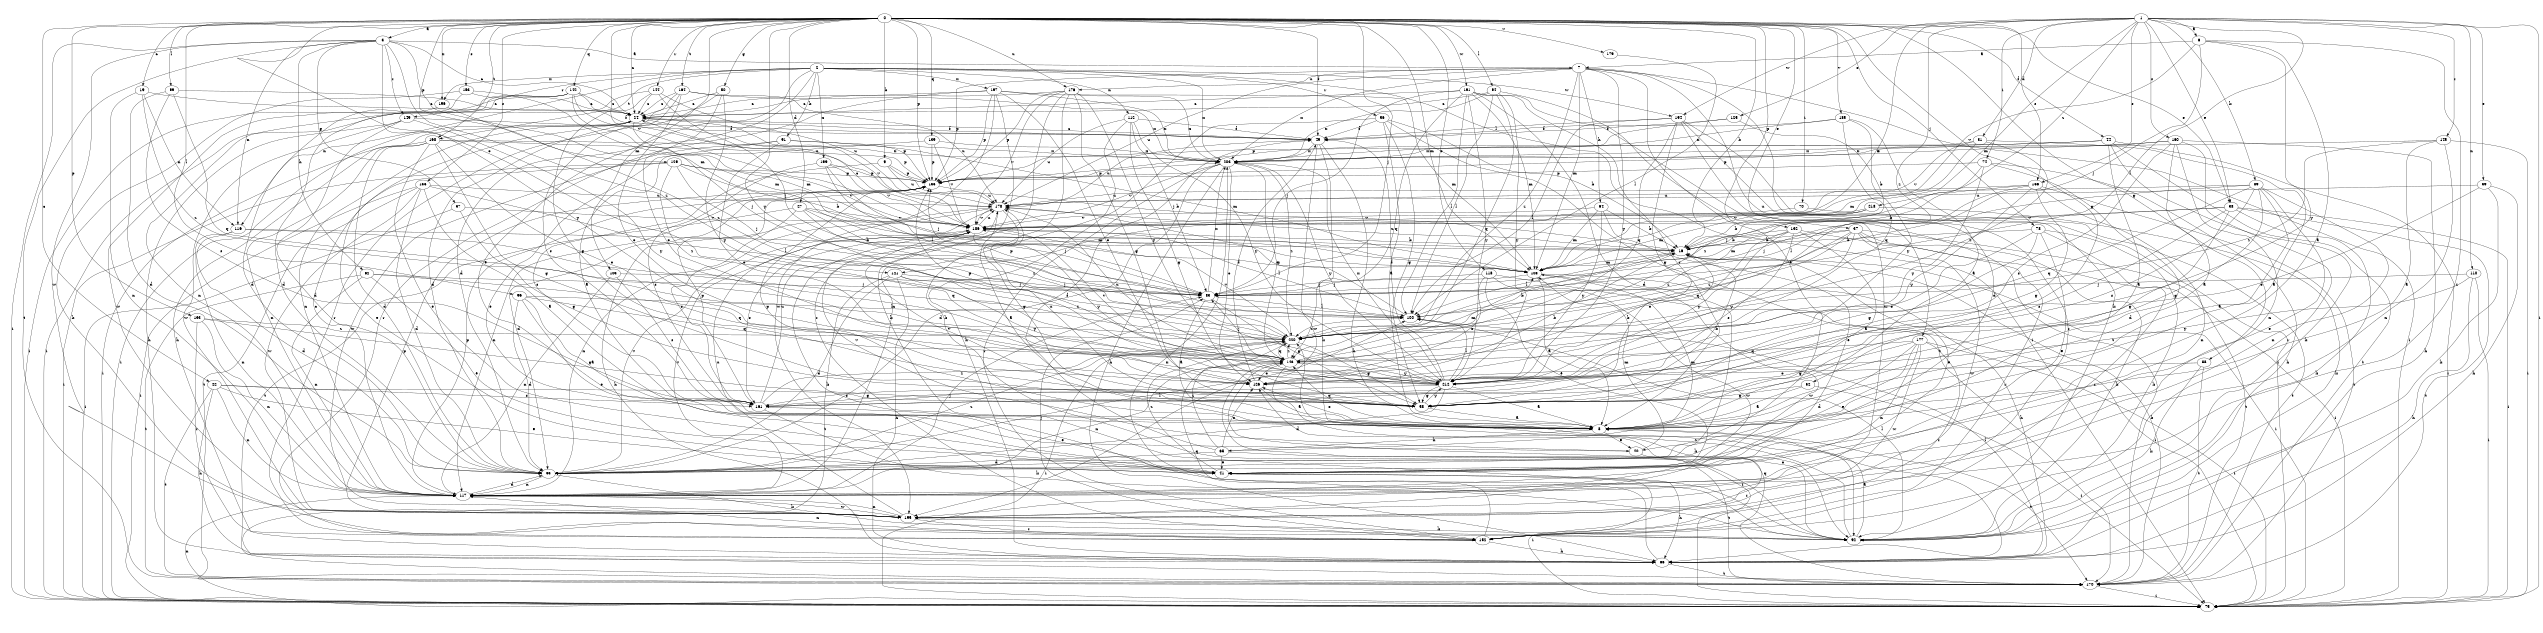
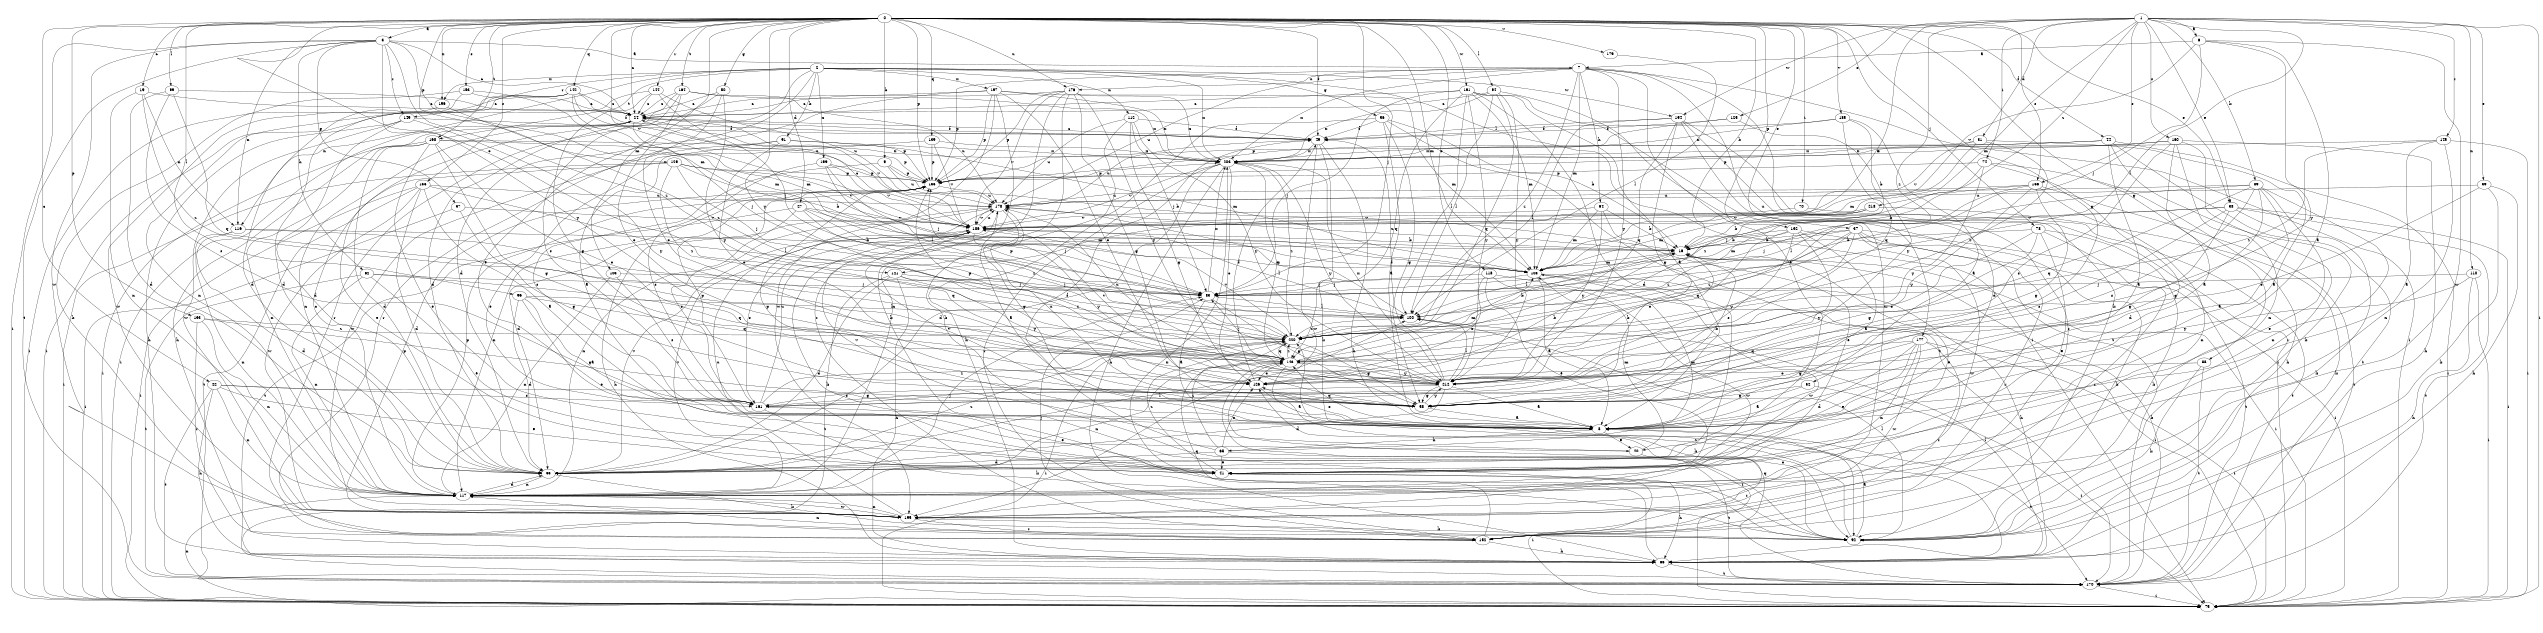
  strict digraph {
    0
    3
    9
    16
    19
    22
    24
    27
    37
    38
    44
    49
    50
    52
    55
    70
    78
    83
    94
    96
    99
    103
    108
    118
    121
    129
    132
    133
    135
    139
    142
    144
    153
    155
    156
    164
    168
    176
    179
    185
    186
    191
    196
    212
    75
    220
    116
    149
    7
    57
    62
    170
    195
    178
    161
    100
    41
    117
    58
    66
    92
    143
    152
    203
    8
    126
    33
    1
    6
    31
    39
    74
    89
    110
    125
    145
    160
    194
    218
    2
    40
    56
    91
    112
    197
    199
    64
    177
    65
    0 -> 3 [label=a]
    0 -> 9 [label=b]
    0 -> 16 [label=b]
    0 -> 19 [label=c]
    0 -> 22 [label=c]
    0 -> 24 [label=c]
    0 -> 27 [label=d]
    0 -> 37 [label=e]
    0 -> 38 [label=e]
    0 -> 44 [label=f]
    0 -> 49 [label=f]
    0 -> 50 [label=g]
    0 -> 52 [label=g]
    0 -> 55 [label=g]
    0 -> 70 [label=i]
    0 -> 78 [label=j]
    0 -> 83 [label=j]
    0 -> 94 [label=l]
    0 -> 96 [label=l]
    0 -> 99 [label=l]
    0 -> 103 [label=m]
    0 -> 108 [label=m]
    0 -> 118 [label=o]
    0 -> 121 [label=o]
    0 -> 129 [label=p]
    0 -> 132 [label=p]
    0 -> 133 [label=p]
    0 -> 135 [label=p]
    0 -> 139 [label=q]
    0 -> 142 [label=q]
    0 -> 144 [label=r]
    0 -> 153 [label=s]
    0 -> 155 [label=s]
    0 -> 156 [label=s]
    0 -> 164 [label=t]
    0 -> 168 [label=t]
    0 -> 176 [label=u]
    0 -> 179 [label=v]
    0 -> 185 [label=v]
    0 -> 186 [label=v]
    0 -> 191 [label=w]
    0 -> 196 [label=x]
    0 -> 212 [label=y]
    3 -> 24 [label=c]
    3 -> 108 [label=m]
    3 -> 212 [label=y]
    3 -> 75 [label=i]
    3 -> 220 [label=z]
    3 -> 116 [label=n]
    3 -> 149 [label=r]
    3 -> 7 [label=a]
    3 -> 57 [label=g]
    3 -> 62 [label=h]
    3 -> 170 [label=t]
    3 -> 195 [label=w]
    9 -> 16 [label=b]
    9 -> 135 [label=p]
    9 -> 178 [label=u]
    9 -> 161 [label=s]
    16 -> 108 [label=m]
    16 -> 75 [label=i]
    16 -> 178 [label=u]
    16 -> 100 [label=l]
    16 -> 41 [label=e]
    19 -> 24 [label=c]
    19 -> 220 [label=z]
    19 -> 116 [label=n]
    19 -> 117 [label=n]
    22 -> 170 [label=t]
    22 -> 161 [label=s]
    22 -> 41 [label=e]
    22 -> 117 [label=n]
    22 -> 58 [label=g]
    22 -> 66 [label=h]
    24 -> 49 [label=f]
    24 -> 83 [label=j]
    24 -> 135 [label=p]
    24 -> 186 [label=v]
    24 -> 75 [label=i]
    24 -> 117 [label=n]
    24 -> 66 [label=h]
    27 -> 83 [label=j]
    27 -> 108 [label=m]
    27 -> 186 [label=v]
    27 -> 220 [label=z]
    27 -> 170 [label=t]
    27 -> 161 [label=s]
    37 -> 16 [label=b]
    37 -> 108 [label=m]
    37 -> 212 [label=y]
    37 -> 220 [label=z]
    37 -> 170 [label=t]
    37 -> 195 [label=w]
    37 -> 92 [label=k]
    37 -> 143 [label=q]
    37 -> 152 [label=r]
    38 -> 83 [label=j]
    38 -> 186 [label=v]
    38 -> 75 [label=i]
    38 -> 170 [label=t]
    38 -> 161 [label=s]
    38 -> 58 [label=g]
    38 -> 92 [label=k]
    44 -> 135 [label=p]
    44 -> 75 [label=i]
    44 -> 170 [label=t]
    44 -> 92 [label=k]
    44 -> 203 [label=x]
    44 -> 8 [label=a]
    49 -> 24 [label=c]
    49 -> 195 [label=w]
    49 -> 178 [label=u]
    49 -> 66 [label=h]
    49 -> 92 [label=k]
    49 -> 203 [label=x]
    50 -> 24 [label=c]
    50 -> 212 [label=y]
    50 -> 152 [label=r]
    50 -> 126 [label=o]
    52 -> 75 [label=i]
    52 -> 58 [label=g]
    52 -> 8 [label=a]
    55 -> 170 [label=t]
    55 -> 92 [label=k]
    55 -> 126 [label=o]
    70 -> 186 [label=v]
    70 -> 170 [label=t]
    78 -> 16 [label=b]
    78 -> 41 [label=e]
    78 -> 58 [label=g]
    78 -> 92 [label=k]
    78 -> 152 [label=r]
    78 -> 126 [label=o]
    83 -> 100 [label=l]
    83 -> 58 [label=g]
    83 -> 203 [label=x]
    83 -> 8 [label=a]
    94 -> 24 [label=c]
    94 -> 212 [label=y]
    94 -> 195 [label=w]
    94 -> 100 [label=l]
    94 -> 143 [label=q]
    94 -> 203 [label=x]
    96 -> 100 [label=l]
    96 -> 41 [label=e]
    96 -> 143 [label=q]
    96 -> 8 [label=a]
    96 -> 33 [label=d]
    99 -> 24 [label=c]
    99 -> 161 [label=s]
    99 -> 143 [label=q]
    99 -> 33 [label=d]
    103 -> 83 [label=j]
    103 -> 161 [label=s]
    103 -> 117 [label=n]
    108 -> 83 [label=j]
    108 -> 195 [label=w]
    108 -> 66 [label=h]
    108 -> 8 [label=a]
    118 -> 83 [label=j]
    118 -> 75 [label=i]
    118 -> 195 [label=w]
    118 -> 41 [label=e]
    118 -> 126 [label=o]
    121 -> 83 [label=j]
    121 -> 212 [label=y]
    121 -> 220 [label=z]
    121 -> 170 [label=t]
    121 -> 66 [label=h]
    121 -> 33 [label=d]
    129 -> 16 [label=b]
    129 -> 83 [label=j]
    129 -> 135 [label=p]
    129 -> 186 [label=v]
    129 -> 75 [label=i]
    129 -> 220 [label=z]
    129 -> 41 [label=e]
    132 -> 16 [label=b]
-   132 -> 212 [label=y]
+   132 -> 58 [label=y]
    132 -> 75 [label=i]
    132 -> 220 [label=z]
    132 -> 161 [label=s]
    132 -> 8 [label=a]
    132 -> 126 [label=o]
    133 -> 220 [label=z]
    133 -> 117 [label=n]
    133 -> 58 [label=g]
    133 -> 152 [label=r]
    135 -> 178 [label=u]
    135 -> 117 [label=n]
    135 -> 33 [label=d]
    139 -> 135 [label=p]
    139 -> 186 [label=v]
    139 -> 203 [label=x]
    139 -> 8 [label=a]
    142 -> 24 [label=c]
    142 -> 49 [label=f]
    142 -> 108 [label=m]
    142 -> 75 [label=i]
    142 -> 195 [label=w]
    142 -> 178 [label=u]
    142 -> 117 [label=n]
    144 -> 24 [label=c]
    144 -> 83 [label=j]
    144 -> 75 [label=i]
    144 -> 178 [label=u]
    144 -> 58 [label=g]
    153 -> 24 [label=c]
    153 -> 108 [label=m]
    153 -> 92 [label=k]
    153 -> 33 [label=d]
    155 -> 75 [label=i]
    155 -> 170 [label=t]
    155 -> 195 [label=w]
    155 -> 178 [label=u]
    155 -> 100 [label=l]
    155 -> 8 [label=a]
    155 -> 33 [label=d]
    156 -> 16 [label=b]
    156 -> 212 [label=y]
    156 -> 170 [label=t]
    156 -> 178 [label=u]
    156 -> 100 [label=l]
    156 -> 117 [label=n]
    156 -> 58 [label=g]
    164 -> 24 [label=c]
    164 -> 178 [label=u]
    164 -> 161 [label=s]
    164 -> 203 [label=x]
    164 -> 126 [label=o]
    164 -> 33 [label=d]
    168 -> 135 [label=p]
    168 -> 75 [label=i]
    168 -> 41 [label=e]
    168 -> 117 [label=n]
    168 -> 58 [label=g]
    168 -> 203 [label=x]
    168 -> 126 [label=o]
    168 -> 33 [label=d]
    176 -> 24 [label=c]
    176 -> 135 [label=p]
    176 -> 186 [label=v]
    176 -> 212 [label=y]
    176 -> 58 [label=g]
    176 -> 92 [label=k]
    176 -> 152 [label=r]
    176 -> 203 [label=x]
    179 -> 100 [label=l]
    185 -> 49 [label=f]
    185 -> 212 [label=y]
    185 -> 143 [label=q]
    185 -> 203 [label=x]
    185 -> 8 [label=a]
    186 -> 16 [label=b]
    186 -> 24 [label=c]
    186 -> 212 [label=y]
    186 -> 178 [label=u]
    186 -> 161 [label=s]
    186 -> 100 [label=l]
    186 -> 92 [label=k]
    191 -> 24 [label=c]
    191 -> 83 [label=j]
    191 -> 108 [label=m]
    191 -> 212 [label=y]
    191 -> 170 [label=t]
    191 -> 100 [label=l]
    191 -> 143 [label=q]
-   191 -> 8 [label=r]
+   191 -> 8 [label=a]
    191 -> 33 [label=d]
    196 -> 220 [label=z]
    196 -> 33 [label=d]
    212 -> 16 [label=b]
    212 -> 49 [label=f]
    212 -> 161 [label=s]
    212 -> 100 [label=l]
    212 -> 58 [label=g]
    212 -> 203 [label=x]
    212 -> 8 [label=a]
    212 -> 33 [label=d]
    75 -> 117 [label=n]
    220 -> 16 [label=b]
    220 -> 186 [label=v]
    220 -> 75 [label=i]
    220 -> 58 [label=g]
    220 -> 143 [label=q]
    116 -> 16 [label=b]
    116 -> 117 [label=n]
    116 -> 143 [label=q]
    116 -> 33 [label=d]
    149 -> 49 [label=f]
    149 -> 212 [label=y]
    149 -> 195 [label=w]
    149 -> 66 [label=h]
    149 -> 33 [label=d]
    7 -> 108 [label=m]
    7 -> 135 [label=p]
    7 -> 176 [label=u]
    7 -> 212 [label=y]
    7 -> 75 [label=i]
    7 -> 220 [label=z]
    7 -> 178 [label=u]
    7 -> 92 [label=k]
    7 -> 203 [label=x]
    7 -> 40 [label=e]
    7 -> 64 [label=h]
    7 -> 177 [label=u]
    57 -> 186 [label=v]
    57 -> 75 [label=i]
    57 -> 58 [label=g]
    62 -> 83 [label=j]
    62 -> 170 [label=t]
    62 -> 41 [label=e]
    62 -> 117 [label=n]
    62 -> 143 [label=q]
    170 -> 16 [label=b]
    170 -> 75 [label=i]
    170 -> 143 [label=q]
    195 -> 135 [label=p]
    195 -> 178 [label=u]
    195 -> 117 [label=n]
    195 -> 92 [label=k]
    195 -> 152 [label=r]
    178 -> 186 [label=v]
    178 -> 117 [label=n]
    178 -> 58 [label=g]
    178 -> 66 [label=h]
    178 -> 8 [label=a]
    161 -> 135 [label=p]
    161 -> 220 [label=z]
    161 -> 178 [label=u]
    161 -> 41 [label=e]
    161 -> 92 [label=k]
    100 -> 135 [label=p]
    100 -> 220 [label=z]
    100 -> 178 [label=u]
    41 -> 75 [label=i]
    41 -> 220 [label=z]
    41 -> 66 [label=h]
    117 -> 24 [label=c]
    117 -> 83 [label=j]
    117 -> 135 [label=p]
    117 -> 186 [label=v]
    117 -> 195 [label=w]
    117 -> 33 [label=d]
    58 -> 16 [label=b]
    58 -> 212 [label=y]
    58 -> 178 [label=u]
    58 -> 8 [label=a]
    66 -> 170 [label=t]
    66 -> 100 [label=l]
    66 -> 203 [label=x]
    92 -> 220 [label=z]
    92 -> 100 [label=l]
    92 -> 8 [label=a]
    92 -> 126 [label=o]
    143 -> 83 [label=j]
    143 -> 108 [label=m]
    143 -> 135 [label=p]
    143 -> 186 [label=v]
    143 -> 212 [label=y]
    143 -> 75 [label=i]
    143 -> 220 [label=z]
    143 -> 178 [label=u]
    143 -> 117 [label=n]
    143 -> 92 [label=k]
    143 -> 126 [label=o]
    152 -> 83 [label=j]
    152 -> 117 [label=n]
    152 -> 66 [label=h]
    152 -> 143 [label=q]
    203 -> 135 [label=p]
    203 -> 186 [label=v]
    203 -> 212 [label=y]
    203 -> 220 [label=z]
    203 -> 66 [label=h]
    203 -> 143 [label=q]
    203 -> 152 [label=r]
    203 -> 126 [label=o]
    203 -> 33 [label=d]
    8 -> 135 [label=p]
    8 -> 186 [label=v]
    8 -> 170 [label=t]
    8 -> 143 [label=q]
    8 -> 126 [label=o]
    8 -> 40 [label=e]
    8 -> 65 [label=h]
    126 -> 16 [label=b]
    126 -> 49 [label=f]
    126 -> 8 [label=a]
    33 -> 186 [label=v]
    33 -> 220 [label=z]
    33 -> 100 [label=l]
    33 -> 117 [label=n]
    33 -> 92 [label=k]
    1 -> 38 [label=e]
    1 -> 108 [label=m]
    1 -> 121 [label=o]
    1 -> 156 [label=s]
    1 -> 75 [label=i]
    1 -> 220 [label=z]
    1 -> 100 [label=l]
    1 -> 6 [label=a]
    1 -> 31 [label=d]
    1 -> 39 [label=e]
    1 -> 74 [label=i]
    1 -> 89 [label=k]
    1 -> 110 [label=n]
    1 -> 125 [label=o]
    1 -> 145 [label=r]
    1 -> 160 [label=s]
    1 -> 194 [label=w]
    1 -> 218 [label=z]
    6 -> 83 [label=j]
    6 -> 186 [label=v]
    6 -> 212 [label=y]
    6 -> 7 [label=a]
-   6 -> 195 [label=z]
+   6 -> 195 [label=w]
    6 -> 8 [label=a]
    31 -> 108 [label=m]
    31 -> 186 [label=v]
    31 -> 220 [label=z]
    31 -> 203 [label=x]
    31 -> 8 [label=a]
    39 -> 178 [label=u]
    39 -> 66 [label=h]
    39 -> 92 [label=k]
    39 -> 126 [label=o]
    74 -> 135 [label=p]
    74 -> 212 [label=y]
    74 -> 220 [label=z]
    74 -> 66 [label=h]
    74 -> 33 [label=d]
    89 -> 83 [label=j]
    89 -> 178 [label=u]
    89 -> 161 [label=s]
    89 -> 41 [label=e]
    89 -> 117 [label=n]
    89 -> 58 [label=g]
    89 -> 143 [label=q]
    89 -> 8 [label=a]
    110 -> 83 [label=j]
    110 -> 212 [label=y]
    110 -> 75 [label=i]
    110 -> 66 [label=h]
    125 -> 16 [label=b]
    125 -> 49 [label=f]
    125 -> 135 [label=p]
    145 -> 75 [label=i]
    145 -> 220 [label=z]
    145 -> 117 [label=n]
    145 -> 203 [label=x]
    145 -> 8 [label=a]
    160 -> 135 [label=p]
    160 -> 161 [label=s]
    160 -> 117 [label=n]
    160 -> 66 [label=h]
    160 -> 152 [label=r]
    160 -> 203 [label=x]
    160 -> 8 [label=a]
    194 -> 49 [label=l]
    194 -> 75 [label=i]
    194 -> 100 [label=l]
    194 -> 58 [label=g]
    194 -> 143 [label=q]
    194 -> 152 [label=r]
    194 -> 33 [label=d]
    218 -> 16 [label=b]
    218 -> 108 [label=m]
    218 -> 186 [label=v]
    218 -> 92 [label=k]
    2 -> 168 [label=t]
    2 -> 196 [label=x]
    2 -> 75 [label=i]
    2 -> 116 [label=n]
    2 -> 149 [label=r]
    2 -> 203 [label=x]
    2 -> 33 [label=d]
    2 -> 194 [label=w]
    2 -> 40 [label=e]
-   2 -> 56 [label=r]
+   2 -> 56 [label=g]
    2 -> 91 [label=k]
    2 -> 112 [label=n]
    2 -> 197 [label=x]
    2 -> 199 [label=x]
    40 -> 108 [label=m]
    40 -> 186 [label=v]
    40 -> 152 [label=r]
    56 -> 16 [label=b]
    56 -> 49 [label=f]
    56 -> 170 [label=t]
    56 -> 117 [label=n]
    56 -> 58 [label=g]
    56 -> 8 [label=a]
    91 -> 108 [label=m]
    91 -> 195 [label=w]
    91 -> 41 [label=e]
    91 -> 203 [label=x]
    91 -> 126 [label=o]
    112 -> 49 [label=f]
    112 -> 83 [label=j]
    112 -> 212 [label=y]
    112 -> 178 [label=u]
    112 -> 58 [label=g]
    112 -> 66 [label=h]
    197 -> 24 [label=c]
    197 -> 108 [label=m]
    197 -> 135 [label=p]
    197 -> 195 [label=w]
    197 -> 92 [label=k]
    197 -> 152 [label=r]
    197 -> 203 [label=x]
    197 -> 126 [label=o]
    199 -> 83 [label=j]
    199 -> 135 [label=p]
    199 -> 186 [label=v]
    199 -> 161 [label=s]
    199 -> 100 [label=l]
    64 -> 16 [label=b]
    64 -> 108 [label=m]
    64 -> 186 [label=v]
    64 -> 212 [label=y]
    64 -> 41 [label=e]
    177 -> 75 [label=i]
    177 -> 195 [label=w]
    177 -> 41 [label=e]
    177 -> 117 [label=n]
    177 -> 58 [label=g]
    177 -> 143 [label=q]
    177 -> 152 [label=r]
    177 -> 33 [label=d]
    65 -> 49 [label=f]
    65 -> 108 [label=m]
    65 -> 220 [label=z]
    65 -> 170 [label=t]
    65 -> 41 [label=e]
    65 -> 126 [label=o]
    65 -> 33 [label=d]
  }
